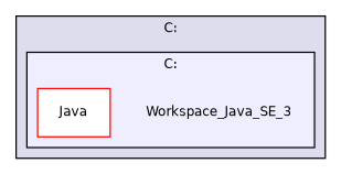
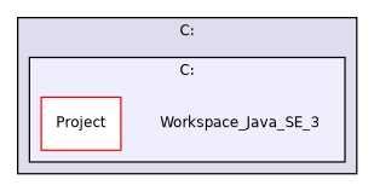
  digraph {
    compound=true
    fontname="DejaVu Sans"
    node [fontname="DejaVu Sans" fontsize=10]
    n1 [label=Workspace_Java_SE_3 shape=plaintext]
-   n2 [color=red fillcolor=white label=Java shape=box style=filled]
+   n2 [color=red fillcolor=white label=Project shape=box style=filled]
    subgraph cluster_1 {
      bgcolor="#ddddee"
      fontsize=10
      label="C:"
      pencolor=black
      subgraph cluster_2 {
        bgcolor="#eeeeff"
        fontsize=10
        pencolor=black
        n1
        n2
      }
    }
  }
